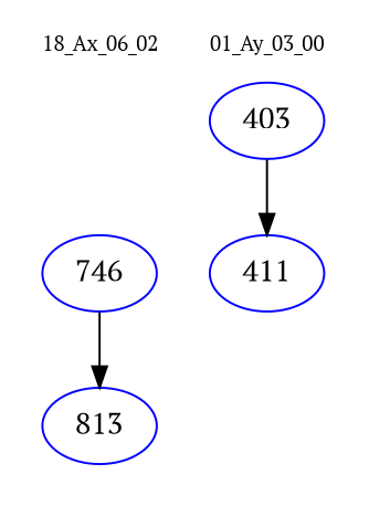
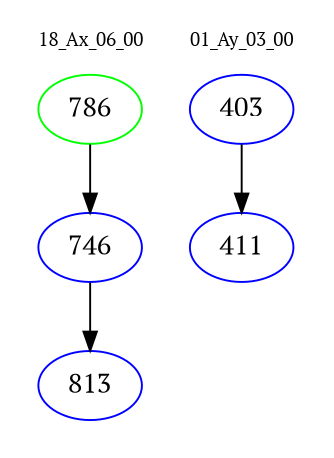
  digraph {
    fontname="PT Serif"
    node [color=blue fontname="PT Serif"]
    edge [color=black fontname="PT Serif"]
+   n1 [color=green label=786]
    n2 [label=746]
    n3 [label=813]
    n4 [label=403]
    n5 [label=411]
    subgraph cluster_1 {
      color=white
      fontsize=10
-     label="18_Ax_06_02"
+     label="18_Ax_06_00"
+     n1
      n2
      n3
    }
    subgraph cluster_2 {
      color=white
      fontsize=10
      label="01_Ay_03_00"
      n4
      n5
    }
+   n1 -> n2
    n2 -> n3
    n4 -> n5
  }
